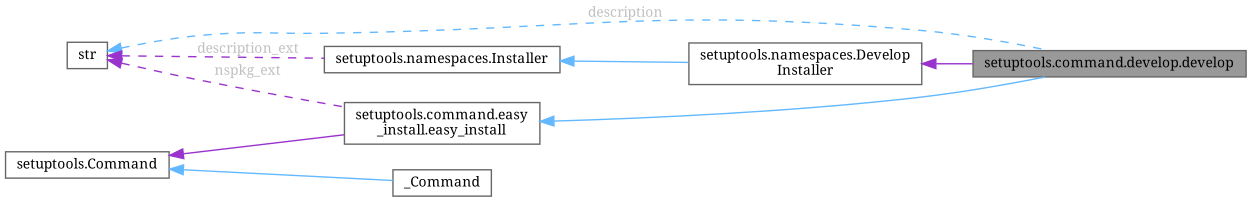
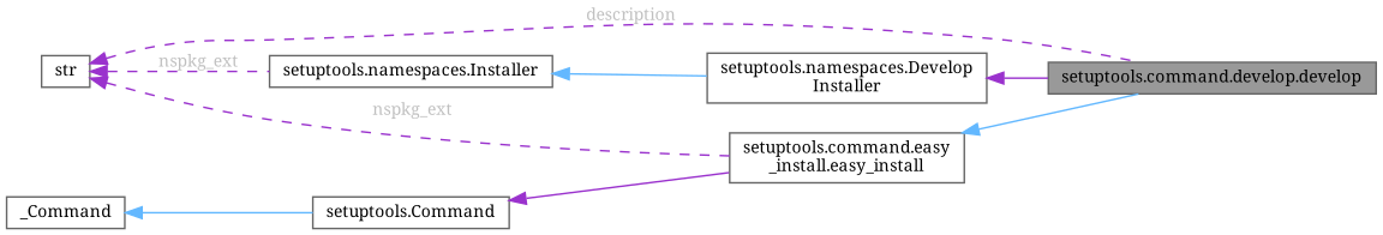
  digraph {
    fontname="Noto Serif"
    rankdir=LR
    node [color=gray40 fillcolor=white fontname="Noto Serif" fontsize=10 shape=box style=filled]
    edge [color=darkorchid3 dir=back fontname="Noto Serif" fontsize=10 labelfontname=Helvetica labelfontsize=10 style=solid]
    n1 [fillcolor=grey60 fontcolor=black height=0.2 label="setuptools.command.develop.develop" width=0.4]
    n2 [height=0.2 label="setuptools.namespaces.Develop\lInstaller" width=0.4]
    n3 [height=0.2 label="setuptools.namespaces.Installer" width=0.4]
    n4 [height=0.2 label=str width=0.4]
    n5 [height=0.2 label="setuptools.command.easy\l_install.easy_install" width=0.4]
    n6 [height=0.2 label="setuptools.Command" width=0.4]
    n7 [height=0.2 label=_Command width=0.4]
    n2 -> n1
    n3 -> n2 [color=steelblue1]
-   n4 -> n1 [color=steelblue1 fontcolor=grey label=" description" style=dashed]
-   n4 -> n3 [fontcolor=grey label=" description_ext" style=dashed]
+   n4 -> n1 [fontcolor=grey label=" description" style=dashed]
+   n4 -> n3 [fontcolor=grey label=" nspkg_ext" style=dashed]
    n4 -> n5 [fontcolor=grey label=" nspkg_ext" style=dashed]
    n5 -> n1 [color=steelblue1]
    n6 -> n5
-   n6 -> n7 [color=steelblue1]
+   n7 -> n6 [color=steelblue1]
  }
